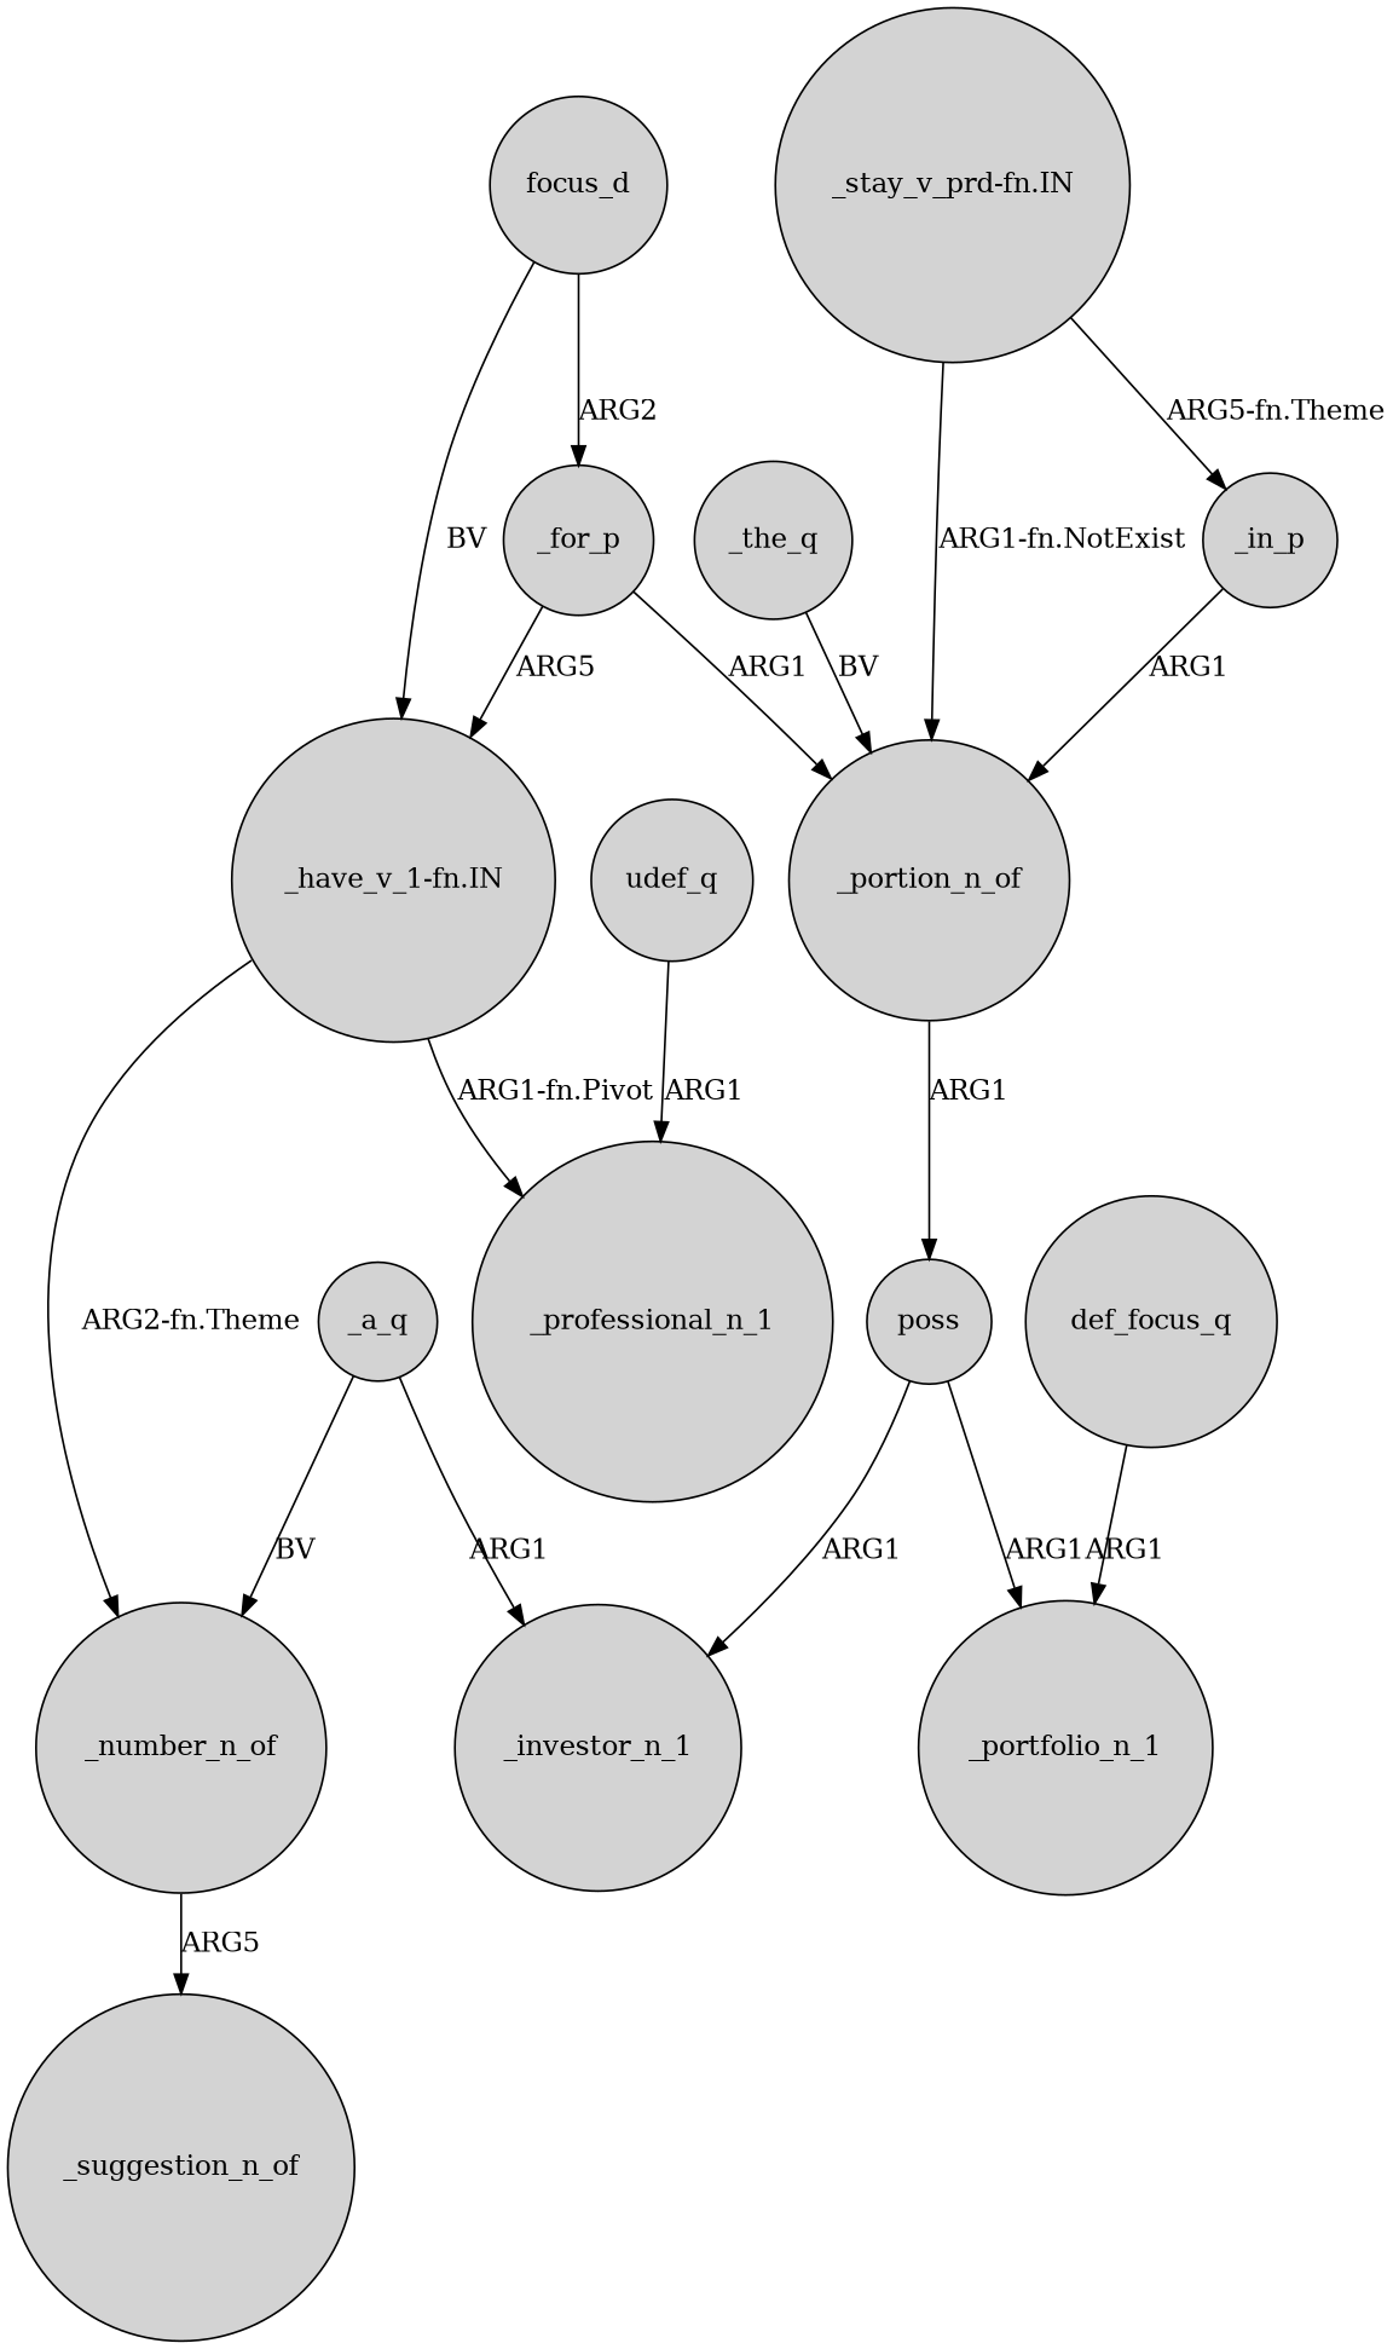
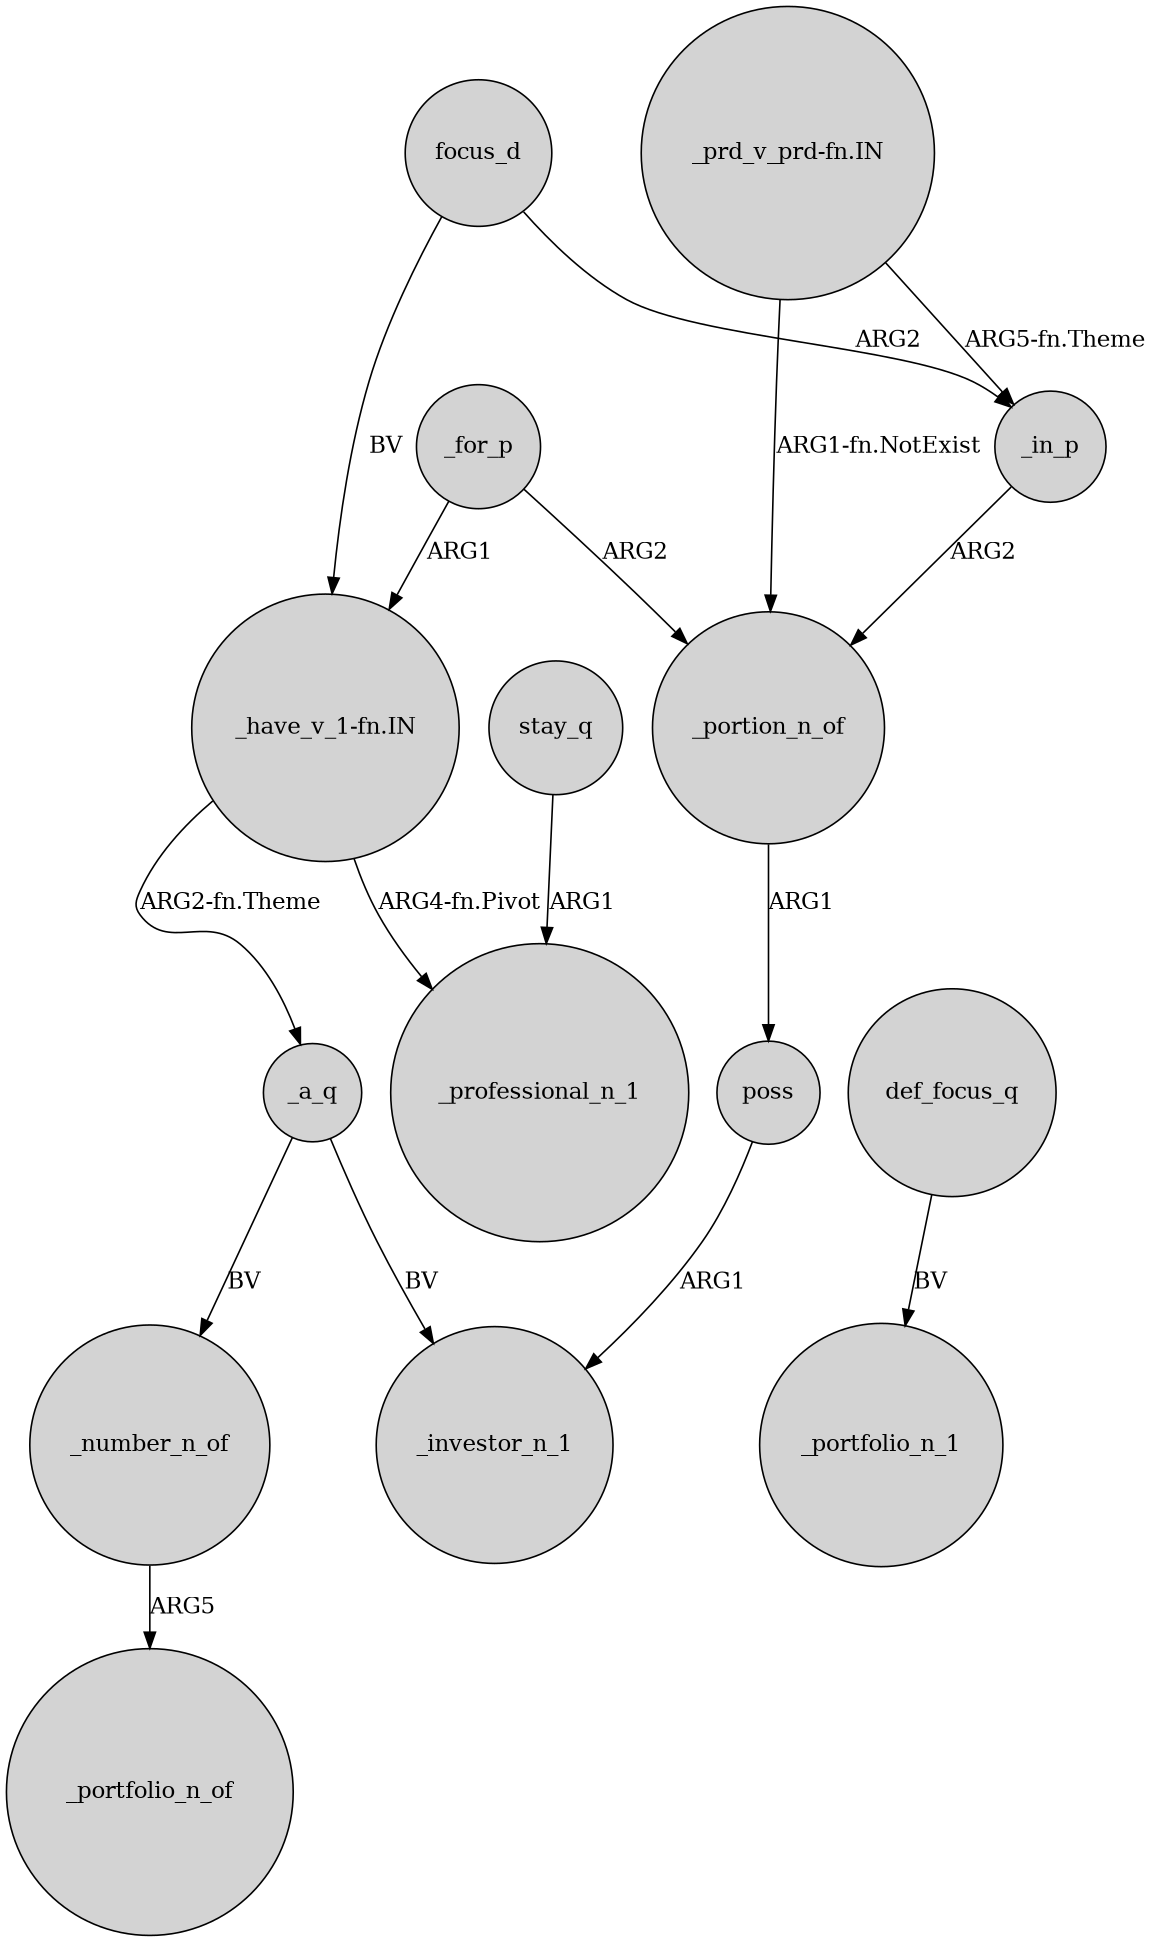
  digraph {
    node [shape=circle style=filled]
    focus_d
    "_have_v_1-fn.IN"
    _for_p
    _number_n_of
    _professional_n_1
    _portion_n_of
-   _suggestion_n_of
+   _suggestion_n_of [label=_portfolio_n_of]
    poss
    _investor_n_1
    _portfolio_n_1
    _a_q
-   "_stay_v_prd-fn.IN"
+   "_stay_v_prd-fn.IN" [label="_prd_v_prd-fn.IN"]
    _in_p
    n14 [label=def_focus_q]
-   udef_q
-   _the_q
+   udef_q [label=stay_q]
    focus_d -> "_have_v_1-fn.IN" [label=BV]
-   focus_d -> _for_p [label=ARG2]
-   "_have_v_1-fn.IN" -> _number_n_of [label="ARG2-fn.Theme"]
-   "_have_v_1-fn.IN" -> _professional_n_1 [label="ARG1-fn.Pivot"]
-   _for_p -> "_have_v_1-fn.IN" [label=ARG5]
-   _for_p -> _portion_n_of [label=ARG1]
+   focus_d -> _in_p [label=ARG2]
+   "_have_v_1-fn.IN" -> _a_q [label="ARG2-fn.Theme"]
+   "_have_v_1-fn.IN" -> _professional_n_1 [label="ARG4-fn.Pivot"]
+   _for_p -> "_have_v_1-fn.IN" [label=ARG1]
+   _for_p -> _portion_n_of [label=ARG2]
    _number_n_of -> _suggestion_n_of [label=ARG5]
    _portion_n_of -> poss [label=ARG1]
    poss -> _investor_n_1 [label=ARG1]
-   poss -> _portfolio_n_1 [label=ARG1]
    _a_q -> _number_n_of [label=BV]
-   _a_q -> _investor_n_1 [label=ARG1]
+   _a_q -> _investor_n_1 [label=BV]
    "_stay_v_prd-fn.IN" -> _portion_n_of [label="ARG1-fn.NotExist"]
    "_stay_v_prd-fn.IN" -> _in_p [label="ARG5-fn.Theme"]
-   _in_p -> _portion_n_of [label=ARG1]
-   n14 -> _portfolio_n_1 [label=ARG1]
+   _in_p -> _portion_n_of [label=ARG2]
+   n14 -> _portfolio_n_1 [label=BV]
    udef_q -> _professional_n_1 [label=ARG1]
-   _the_q -> _portion_n_of [label=BV]
  }
